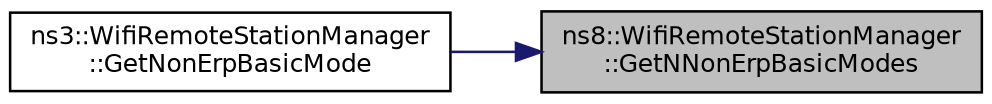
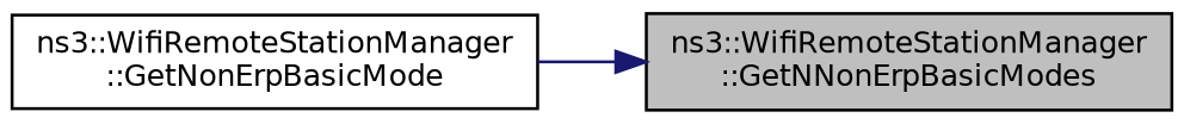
  digraph {
    rankdir=RL
    node [color=black fontname=Helvetica fontsize=10 shape=record style=filled]
-   n1 [fillcolor=grey75 fontcolor=black height=0.2 label="ns8::WifiRemoteStationManager\l::GetNNonErpBasicModes" width=0.4]
+   n1 [fillcolor=grey75 fontcolor=black height=0.2 label="ns3::WifiRemoteStationManager\l::GetNNonErpBasicModes" width=0.4]
    n2 [fillcolor=white height=0.2 label="ns3::WifiRemoteStationManager\l::GetNonErpBasicMode" width=0.4]
    n1 -> n2 [color=midnightblue dir=back fontname=Helvetica fontsize=10 labelfontname=Helvetica labelfontsize=10 style=solid]
  }
